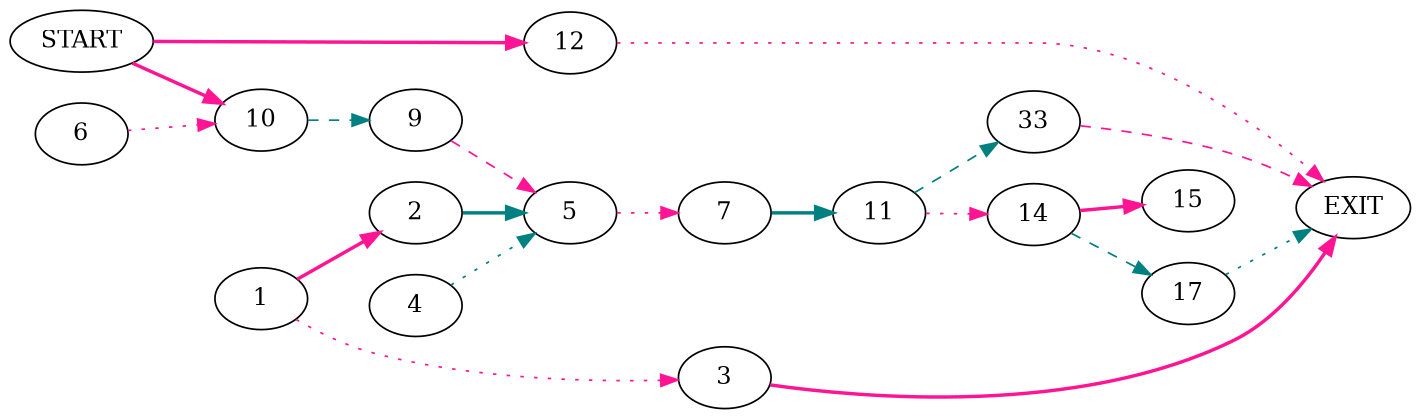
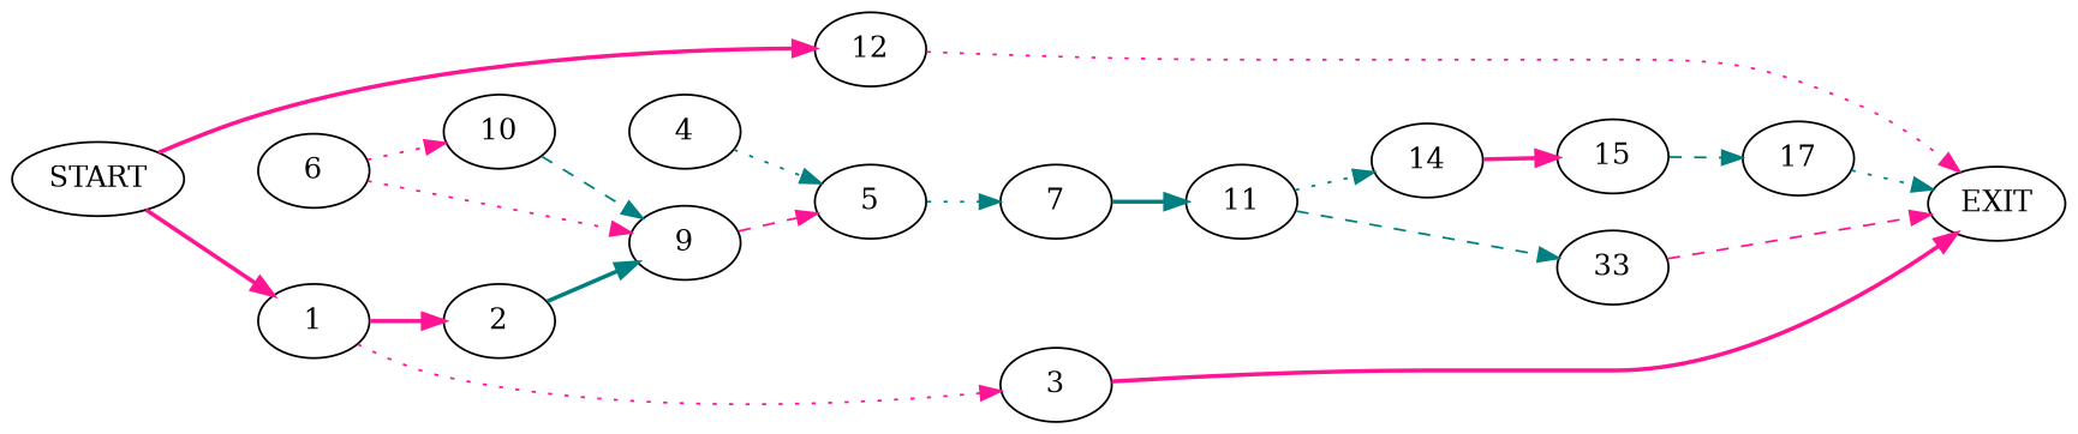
  digraph {
    rankdir=LR
    edge [color=deeppink style=dotted]
    n1 [label=START]
    1
    12
    2
    3
    n6 [label=EXIT]
    5
    4
    7
    6
    9
    10
    11
    n14 [label=33]
    14
    15
    17
-   n1 -> 10 [style=bold]
+   n1 -> 1 [style=bold]
    n1 -> 12 [style=bold]
    1 -> 2 [style=bold]
    1 -> 3
    12 -> n6
-   2 -> 5 [color=teal style=bold]
+   2 -> 9 [color=teal style=bold]
    3 -> n6 [style=bold]
-   5 -> 7
+   5 -> 7 [color=teal]
    4 -> 5 [color=teal]
    7 -> 11 [color=teal style=bold]
+   6 -> 9
    6 -> 10
    9 -> 5 [style=dashed]
    10 -> 9 [color=teal style=dashed]
    11 -> n14 [color=teal style=dashed]
-   11 -> 14
+   11 -> 14 [color=teal]
    n14 -> n6 [style=dashed]
    14 -> 15 [style=bold]
-   14 -> 17 [color=teal style=dashed]
+   15 -> 17 [color=teal style=dashed]
    17 -> n6 [color=teal]
  }
